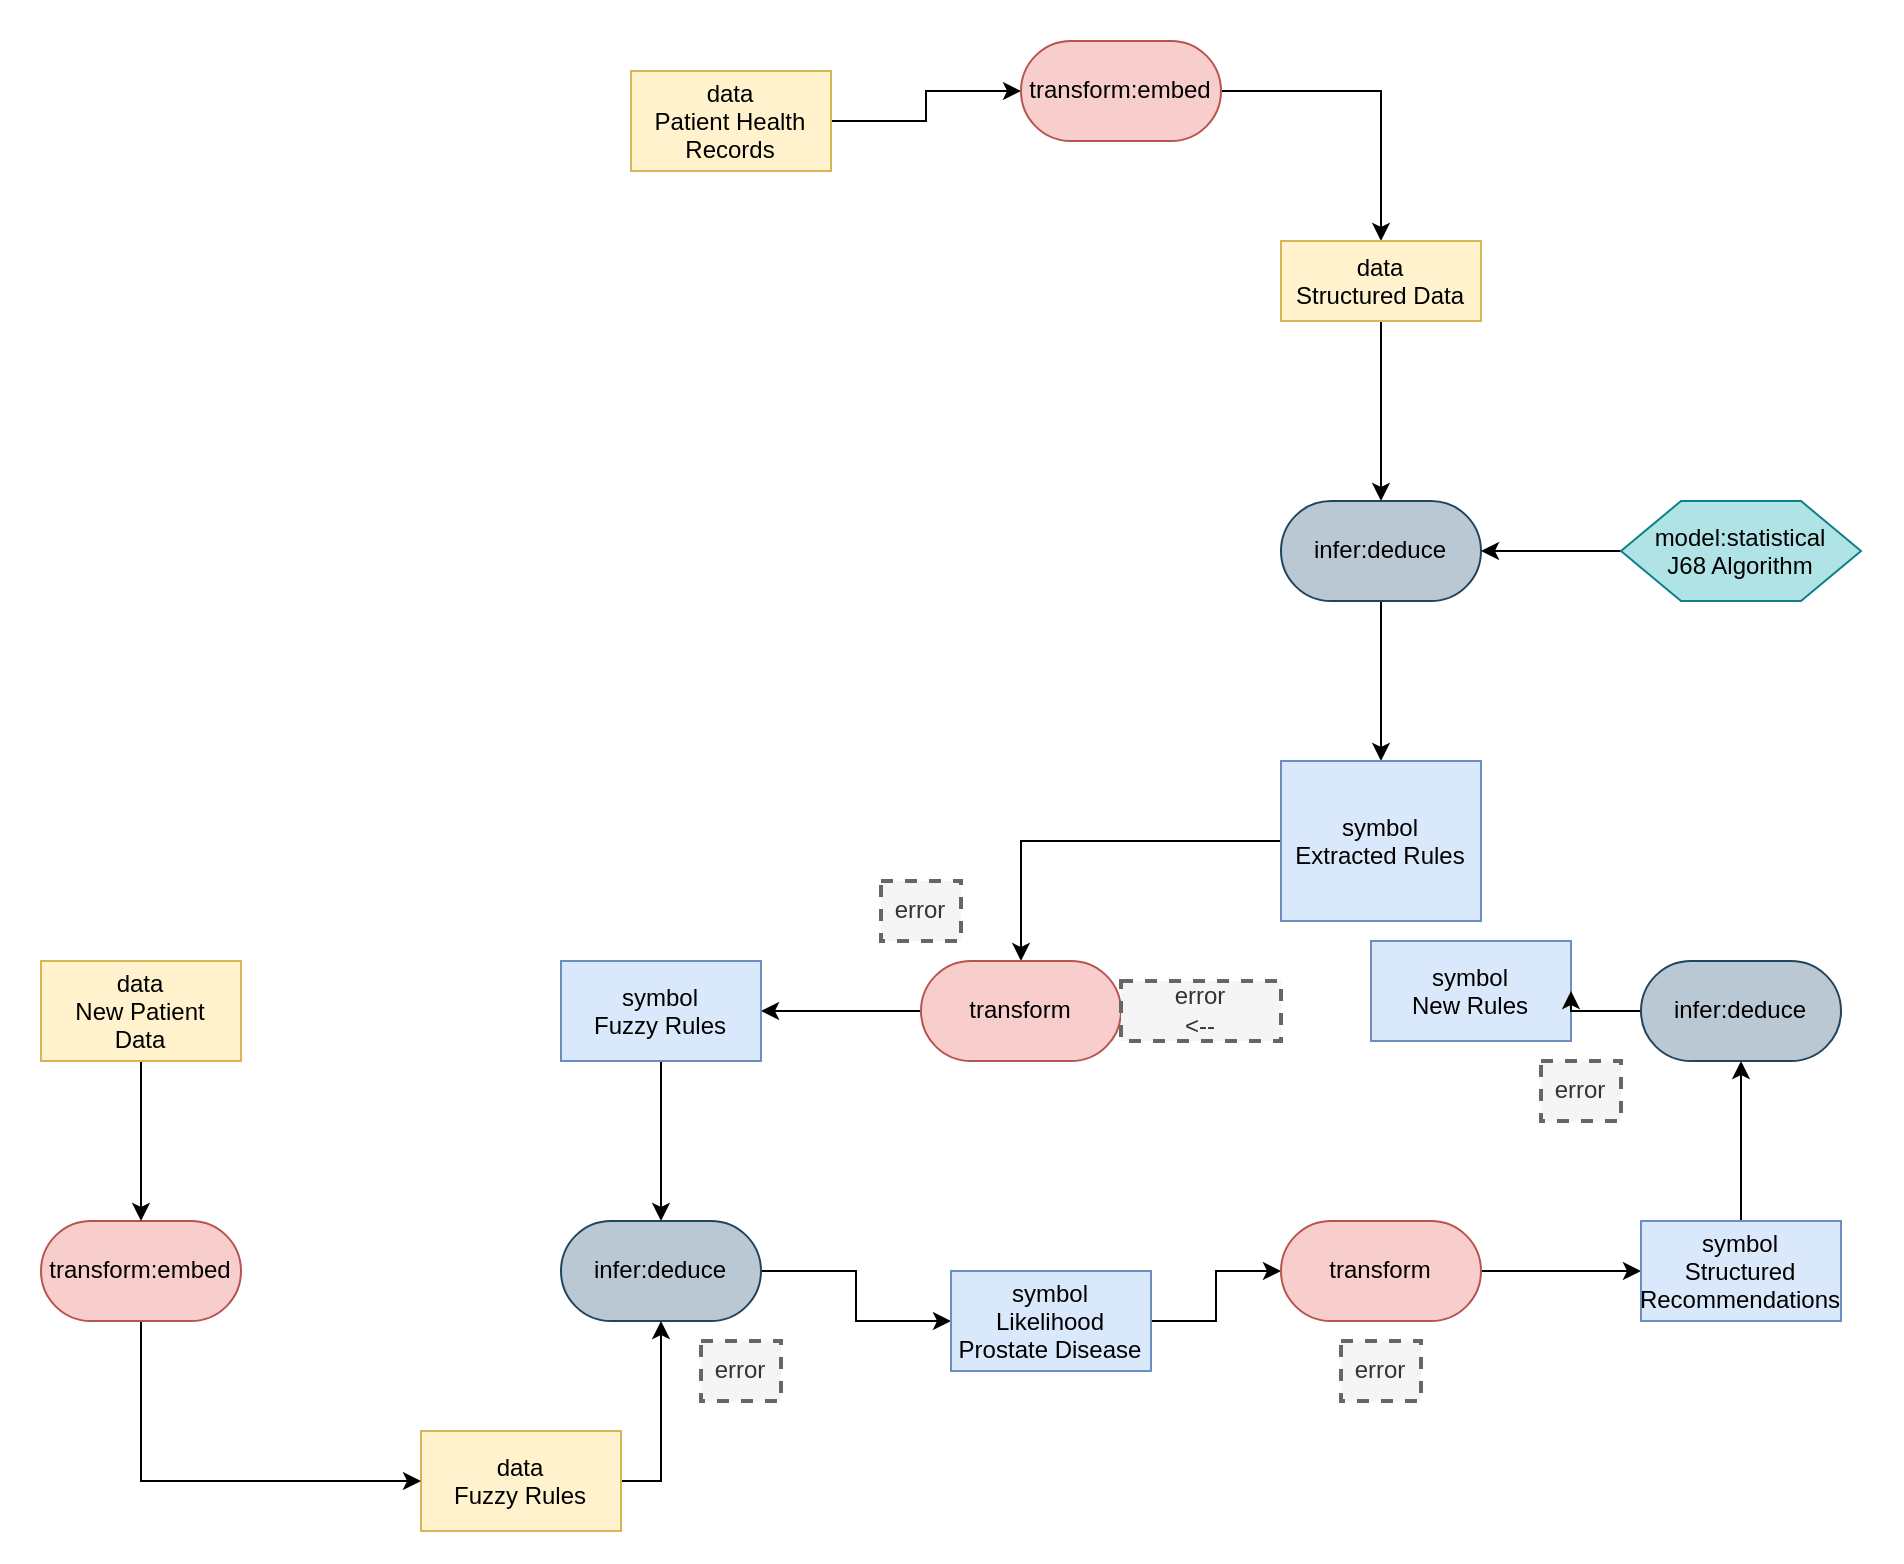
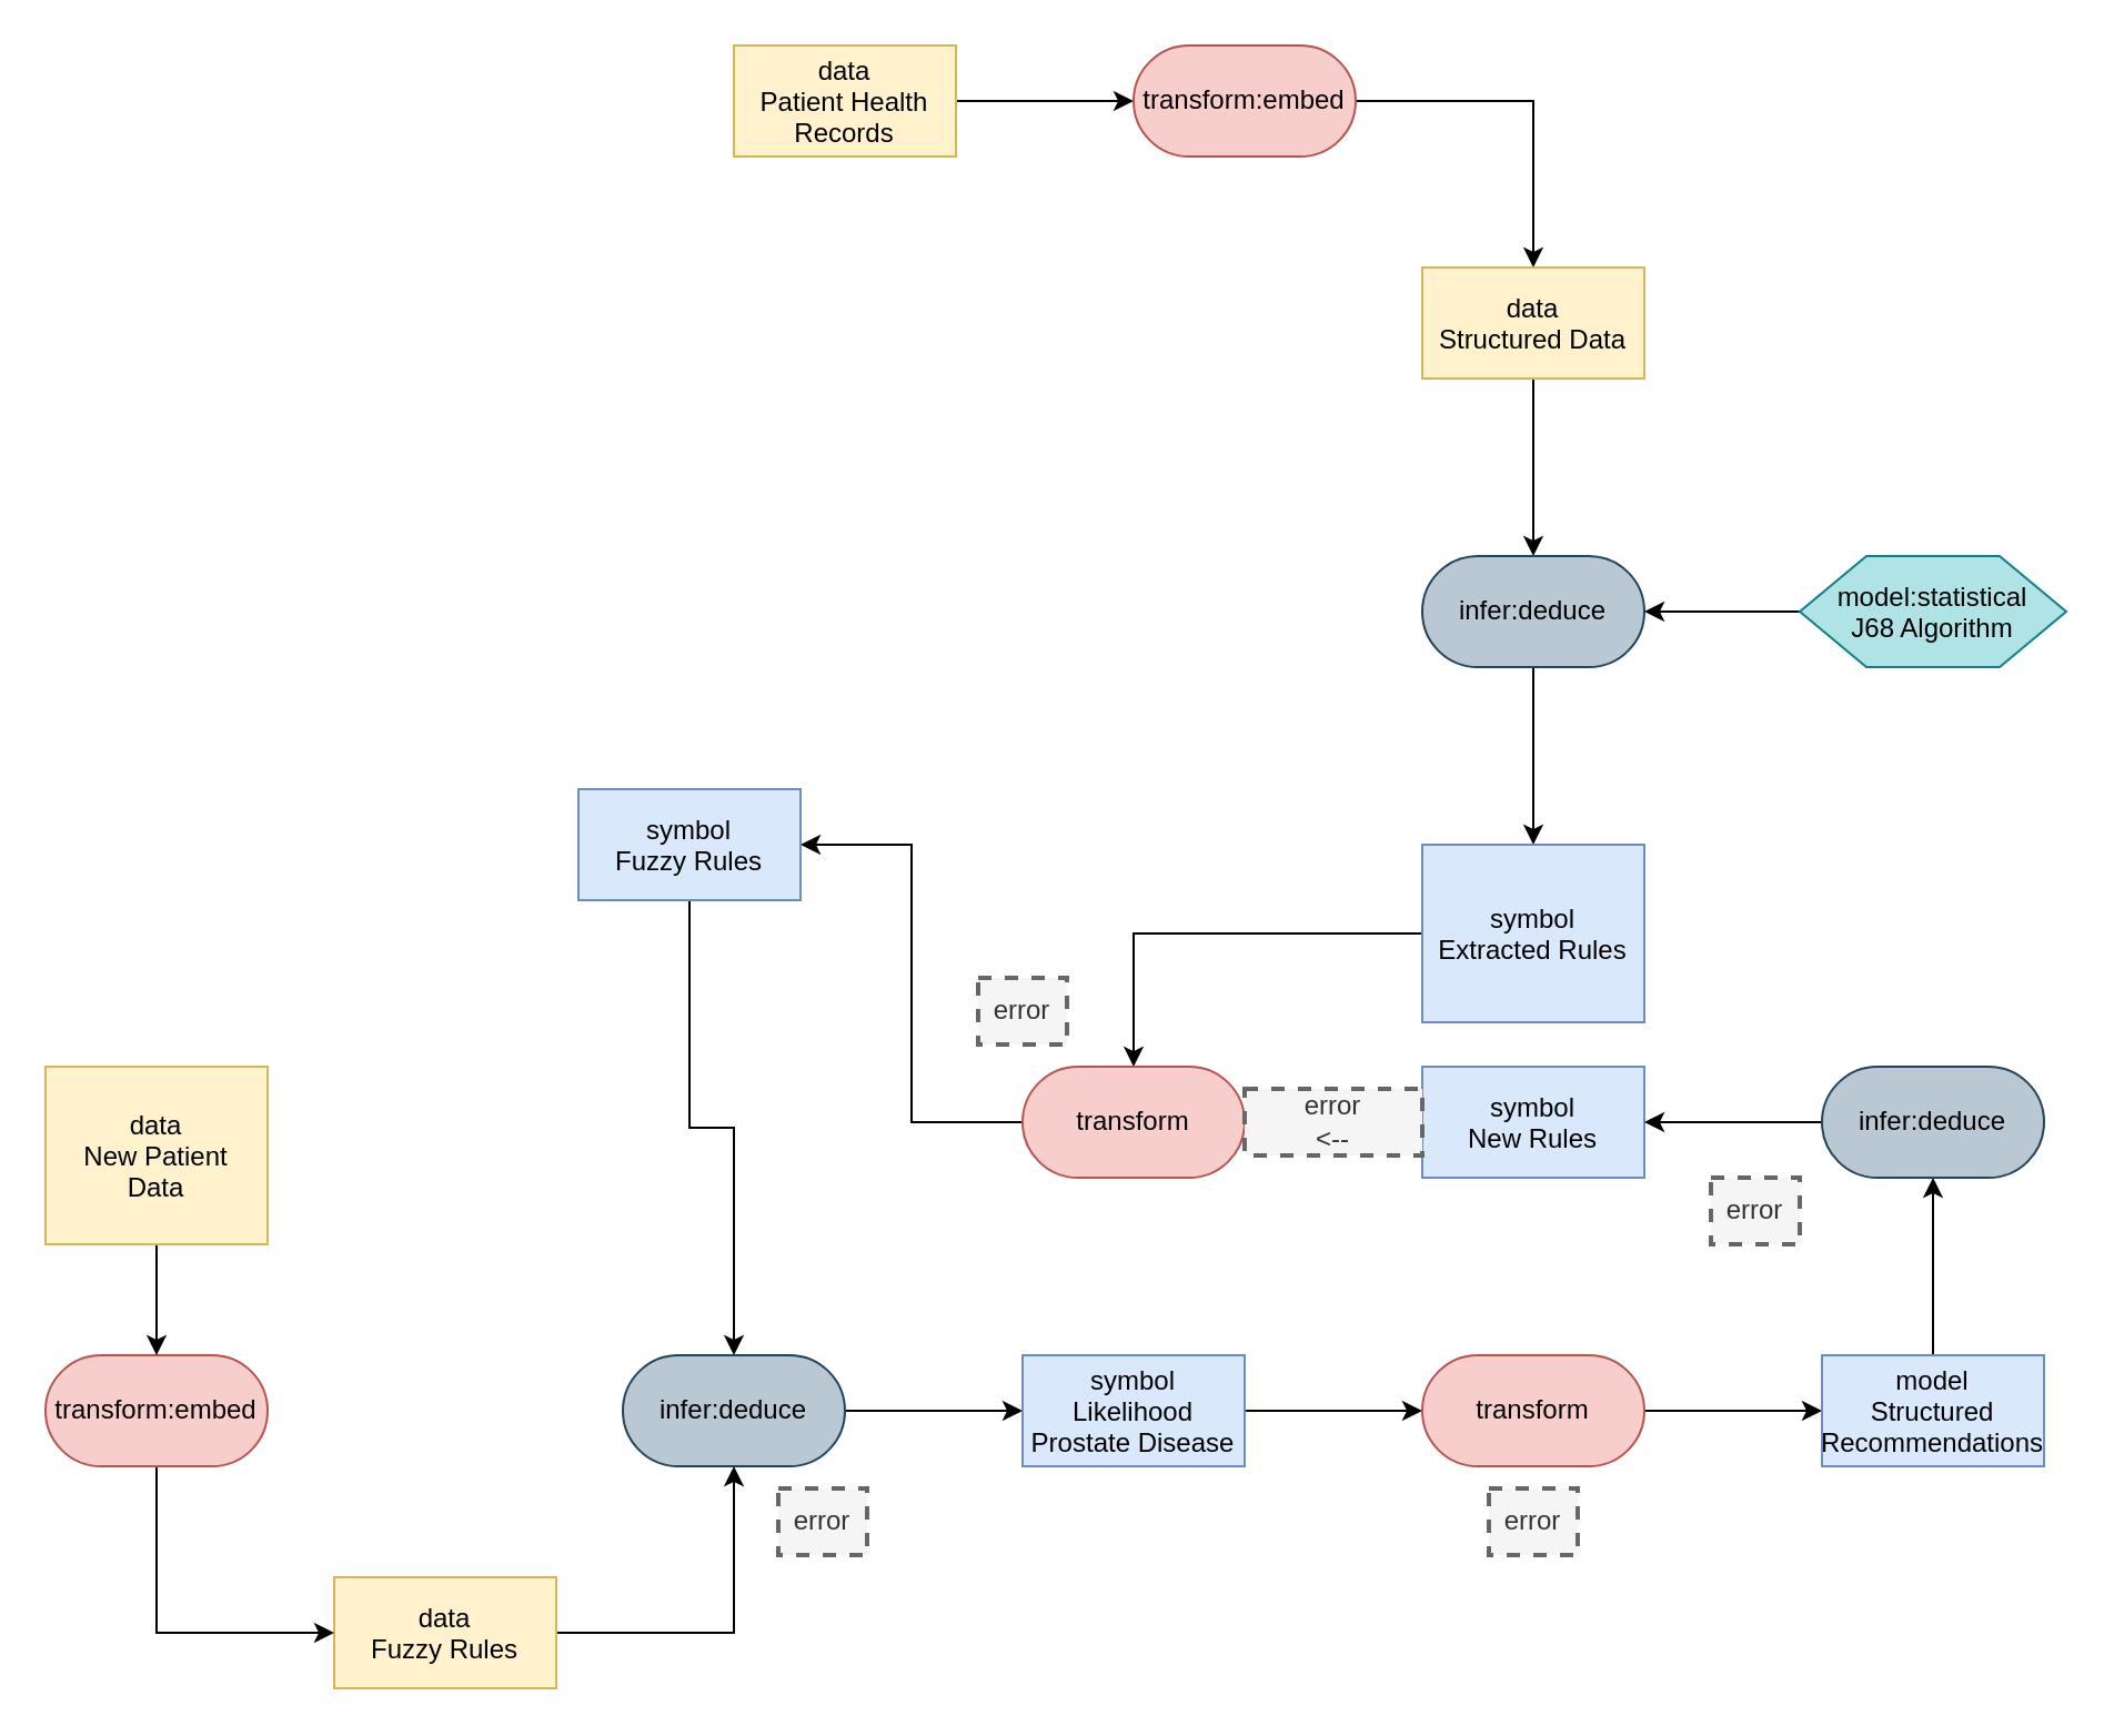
  <mxCell id="0" />
  <mxCell id="1" parent="0" />
  <mxCell id="2" style="edgeStyle=orthogonalEdgeStyle;rounded=0;orthogonalLoop=1;jettySize=auto;html=1;entryX=0;entryY=0.5;entryDx=0;entryDy=0;" edge="1" parent="1" source="3" target="5"><mxGeometry relative="1" as="geometry" /></mxCell>
- <mxCell id="3" value="data&#10;Patient Health&#10;Records" style="rectangle;fillColor=#fff2cc;strokeColor=#d6b656;" name="data" vertex="1" parent="1"><mxGeometry x="315" y="35" width="100" height="50" as="geometry" /></mxCell>
+ <mxCell id="3" value="data&#10;Patient Health&#10;Records" style="rectangle;fillColor=#fff2cc;strokeColor=#d6b656;" name="data" vertex="1" parent="1"><mxGeometry x="330" y="20" width="100" height="50" as="geometry" /></mxCell>
  <mxCell id="4" style="edgeStyle=orthogonalEdgeStyle;rounded=0;orthogonalLoop=1;jettySize=auto;html=1;exitX=1;exitY=0.5;exitDx=0;exitDy=0;entryX=0.5;entryY=0;entryDx=0;entryDy=0;" edge="1" parent="1" source="5" target="7"><mxGeometry relative="1" as="geometry" /></mxCell>
  <mxCell id="5" value="transform:embed" style="rounded=1;whiteSpace=wrap;html=1;arcSize=50;fillColor=#f8cecc;strokeColor=#b85450;" name="transform" vertex="1" parent="1"><mxGeometry x="510" y="20" width="100" height="50" as="geometry" /></mxCell>
  <mxCell id="6" style="edgeStyle=orthogonalEdgeStyle;rounded=0;orthogonalLoop=1;jettySize=auto;html=1;exitX=0.5;exitY=1;exitDx=0;exitDy=0;entryX=0.5;entryY=0;entryDx=0;entryDy=0;" edge="1" parent="1" source="7" target="9"><mxGeometry relative="1" as="geometry" /></mxCell>
- <mxCell id="7" value="data&#10;Structured Data" style="rectangle;fillColor=#fff2cc;strokeColor=#d6b656;" name="data" vertex="1" parent="1"><mxGeometry x="640" y="120" width="100" height="40" as="geometry" /></mxCell>
+ <mxCell id="7" value="data&#10;Structured Data" style="rectangle;fillColor=#fff2cc;strokeColor=#d6b656;" name="data" vertex="1" parent="1"><mxGeometry x="640" y="120" width="100" height="50" as="geometry" /></mxCell>
  <mxCell id="8" style="edgeStyle=orthogonalEdgeStyle;rounded=0;orthogonalLoop=1;jettySize=auto;html=1;exitX=0.5;exitY=1;exitDx=0;exitDy=0;entryX=0.5;entryY=0;entryDx=0;entryDy=0;" edge="1" parent="1" source="9" target="13"><mxGeometry relative="1" as="geometry" /></mxCell>
  <mxCell id="9" value="infer:deduce" style="rounded=1;whiteSpace=wrap;html=1;arcSize=50;fillColor=#bac8d3;strokeColor=#23445d;" name="infer:deduce" vertex="1" parent="1"><mxGeometry x="640" y="250" width="100" height="50" as="geometry" /></mxCell>
  <mxCell id="10" style="edgeStyle=orthogonalEdgeStyle;rounded=0;orthogonalLoop=1;jettySize=auto;html=1;entryX=1;entryY=0.5;entryDx=0;entryDy=0;" edge="1" parent="1" source="11" target="9"><mxGeometry relative="1" as="geometry" /></mxCell>
  <mxCell id="11" value="model:statistical&#10;J68 Algorithm" style="shape=hexagon;perimeter=hexagonPerimeter2;fillColor=#b0e3e6;strokeColor=#0e8088;" name="model" vertex="1" parent="1"><mxGeometry x="810" y="250" width="120" height="50" as="geometry" /></mxCell>
  <mxCell id="12" style="edgeStyle=orthogonalEdgeStyle;rounded=0;orthogonalLoop=1;jettySize=auto;html=1;exitX=0;exitY=0.5;exitDx=0;exitDy=0;entryX=0.5;entryY=0;entryDx=0;entryDy=0;" edge="1" parent="1" source="13" target="15"><mxGeometry relative="1" as="geometry" /></mxCell>
  <mxCell id="13" value="symbol&#10;Extracted Rules" style="rectangle;fillColor=#dae8fc;strokeColor=#6c8ebf;" name="symbol" vertex="1" parent="1"><mxGeometry x="640" y="380" width="100" height="80" as="geometry" /></mxCell>
  <mxCell id="14" style="edgeStyle=orthogonalEdgeStyle;rounded=0;orthogonalLoop=1;jettySize=auto;html=1;exitX=0;exitY=0.5;exitDx=0;exitDy=0;entryX=1;entryY=0.5;entryDx=0;entryDy=0;" edge="1" parent="1" source="15" target="18"><mxGeometry relative="1" as="geometry" /></mxCell>
  <mxCell id="15" value="transform" style="rounded=1;whiteSpace=wrap;html=1;arcSize=50;fillColor=#f8cecc;strokeColor=#b85450;" name="transform" vertex="1" parent="1"><mxGeometry x="460" y="480" width="100" height="50" as="geometry" /></mxCell>
- <mxCell id="16" value="symbol&#10;New Rules" style="rectangle;fillColor=#dae8fc;strokeColor=#6c8ebf;" name="symbol" vertex="1" parent="1" tooltip="⚠️ Node not part of any valid pattern."><mxGeometry x="685" y="470" width="100" height="50" as="geometry" /></mxCell>
+ <mxCell id="16" value="symbol&#10;New Rules" style="rectangle;fillColor=#dae8fc;strokeColor=#6c8ebf;" name="symbol" vertex="1" parent="1" tooltip="⚠️ Node not part of any valid pattern."><mxGeometry x="640" y="480" width="100" height="50" as="geometry" /></mxCell>
  <mxCell id="17" style="edgeStyle=orthogonalEdgeStyle;rounded=0;orthogonalLoop=1;jettySize=auto;html=1;exitX=0.5;exitY=1;exitDx=0;exitDy=0;entryX=0.5;entryY=0;entryDx=0;entryDy=0;" edge="1" parent="1" source="18" target="20"><mxGeometry relative="1" as="geometry" /></mxCell>
- <mxCell id="18" value="symbol&#10;Fuzzy Rules" style="rectangle;fillColor=#dae8fc;strokeColor=#6c8ebf;" name="symbol" vertex="1" parent="1" tooltip="⚠️ Node not part of any valid pattern."><mxGeometry x="280" y="480" width="100" height="50" as="geometry" /></mxCell>
+ <mxCell id="18" value="symbol&#10;Fuzzy Rules" style="rectangle;fillColor=#dae8fc;strokeColor=#6c8ebf;" name="symbol" vertex="1" parent="1" tooltip="⚠️ Node not part of any valid pattern."><mxGeometry x="260" y="355" width="100" height="50" as="geometry" /></mxCell>
  <mxCell id="19" style="edgeStyle=orthogonalEdgeStyle;rounded=0;orthogonalLoop=1;jettySize=auto;html=1;exitX=1;exitY=0.5;exitDx=0;exitDy=0;entryX=0;entryY=0.5;entryDx=0;entryDy=0;" edge="1" parent="1" source="20" target="22"><mxGeometry relative="1" as="geometry" /></mxCell>
  <mxCell id="20" value="infer:deduce" style="rounded=1;whiteSpace=wrap;html=1;arcSize=50;fillColor=#bac8d3;strokeColor=#23445d;" name="infer:deduce" vertex="1" parent="1" tooltip="⚠️ Node not part of any valid pattern."><mxGeometry x="280" y="610" width="100" height="50" as="geometry" /></mxCell>
  <mxCell id="21" style="edgeStyle=orthogonalEdgeStyle;rounded=0;orthogonalLoop=1;jettySize=auto;html=1;exitX=1;exitY=0.5;exitDx=0;exitDy=0;entryX=0;entryY=0.5;entryDx=0;entryDy=0;" edge="1" parent="1" source="22" target="31"><mxGeometry relative="1" as="geometry" /></mxCell>
- <mxCell id="22" value="symbol&#10;Likelihood&#10;Prostate Disease" style="rectangle;fillColor=#dae8fc;strokeColor=#6c8ebf;" name="symbol" vertex="1" parent="1" tooltip="⚠️ Node not part of any valid pattern."><mxGeometry x="475" y="635" width="100" height="50" as="geometry" /></mxCell>
+ <mxCell id="22" value="symbol&#10;Likelihood&#10;Prostate Disease" style="rectangle;fillColor=#dae8fc;strokeColor=#6c8ebf;" name="symbol" vertex="1" parent="1" tooltip="⚠️ Node not part of any valid pattern."><mxGeometry x="460" y="610" width="100" height="50" as="geometry" /></mxCell>
  <mxCell id="23" value="&lt;div&gt;error&lt;/div&gt;&lt;div&gt;&amp;lt;--&lt;/div&gt;" style="text;html=1;align=center;verticalAlign=middle;whiteSpace=wrap;rounded=0;dashed=1;fillColor=#f5f5f5;fontColor=#333333;strokeColor=#666666;strokeWidth=2;" name="text" vertex="1" parent="1"><mxGeometry x="560" y="490" width="80" height="30" as="geometry" /></mxCell>
  <mxCell id="24" style="edgeStyle=orthogonalEdgeStyle;rounded=0;orthogonalLoop=1;jettySize=auto;html=1;exitX=1;exitY=0.5;exitDx=0;exitDy=0;entryX=0.5;entryY=1;entryDx=0;entryDy=0;" edge="1" parent="1" source="25" target="20"><mxGeometry relative="1" as="geometry" /></mxCell>
- <mxCell id="25" value="data&#10;Fuzzy Rules" style="rectangle;fillColor=#fff2cc;strokeColor=#d6b656;" name="data" vertex="1" parent="1" tooltip="⚠️ Node not part of any valid pattern."><mxGeometry x="210" y="715" width="100" height="50" as="geometry" /></mxCell>
+ <mxCell id="25" value="data&#10;Fuzzy Rules" style="rectangle;fillColor=#fff2cc;strokeColor=#d6b656;" name="data" vertex="1" parent="1" tooltip="⚠️ Node not part of any valid pattern."><mxGeometry x="150" y="710" width="100" height="50" as="geometry" /></mxCell>
  <mxCell id="26" style="edgeStyle=orthogonalEdgeStyle;rounded=0;orthogonalLoop=1;jettySize=auto;html=1;exitX=0.5;exitY=1;exitDx=0;exitDy=0;entryX=0;entryY=0.5;entryDx=0;entryDy=0;" edge="1" parent="1" source="27" target="25"><mxGeometry relative="1" as="geometry" /></mxCell>
  <mxCell id="27" value="transform:embed" style="rounded=1;whiteSpace=wrap;html=1;arcSize=50;fillColor=#f8cecc;strokeColor=#b85450;" name="transform" vertex="1" parent="1"><mxGeometry x="20" y="610" width="100" height="50" as="geometry" /></mxCell>
  <mxCell id="28" style="edgeStyle=orthogonalEdgeStyle;rounded=0;orthogonalLoop=1;jettySize=auto;html=1;exitX=0.5;exitY=1;exitDx=0;exitDy=0;entryX=0.5;entryY=0;entryDx=0;entryDy=0;" edge="1" parent="1" source="29" target="27"><mxGeometry relative="1" as="geometry" /></mxCell>
- <mxCell id="29" value="data&#10;New Patient&#10;Data" style="rectangle;fillColor=#fff2cc;strokeColor=#d6b656;" name="data" vertex="1" parent="1"><mxGeometry x="20" y="480" width="100" height="50" as="geometry" /></mxCell>
+ <mxCell id="29" value="data&#10;New Patient&#10;Data" style="rectangle;fillColor=#fff2cc;strokeColor=#d6b656;" name="data" vertex="1" parent="1"><mxGeometry x="20" y="480" width="100" height="80" as="geometry" /></mxCell>
  <mxCell id="30" style="edgeStyle=orthogonalEdgeStyle;rounded=0;orthogonalLoop=1;jettySize=auto;html=1;exitX=1;exitY=0.5;exitDx=0;exitDy=0;entryX=0;entryY=0.5;entryDx=0;entryDy=0;" edge="1" parent="1" source="31" target="33"><mxGeometry relative="1" as="geometry" /></mxCell>
  <mxCell id="31" value="transform" style="rounded=1;whiteSpace=wrap;html=1;arcSize=50;fillColor=#f8cecc;strokeColor=#b85450;" name="transform" vertex="1" parent="1"><mxGeometry x="640" y="610" width="100" height="50" as="geometry" /></mxCell>
  <mxCell id="32" style="edgeStyle=orthogonalEdgeStyle;rounded=0;orthogonalLoop=1;jettySize=auto;html=1;exitX=0.5;exitY=0;exitDx=0;exitDy=0;entryX=0.5;entryY=1;entryDx=0;entryDy=0;" edge="1" parent="1" source="33" target="35"><mxGeometry relative="1" as="geometry" /></mxCell>
- <mxCell id="33" value="symbol&#10;Structured&#10;Recommendations" style="rectangle;fillColor=#dae8fc;strokeColor=#6c8ebf;" name="symbol" vertex="1" parent="1" tooltip="⚠️ Node not part of any valid pattern."><mxGeometry x="820" y="610" width="100" height="50" as="geometry" /></mxCell>
+ <mxCell id="33" value="model&#10;Structured&#10;Recommendations" style="rectangle;fillColor=#dae8fc;strokeColor=#6c8ebf;" name="symbol" vertex="1" parent="1" tooltip="⚠️ Node not part of any valid pattern."><mxGeometry x="820" y="610" width="100" height="50" as="geometry" /></mxCell>
  <mxCell id="34" style="edgeStyle=orthogonalEdgeStyle;rounded=0;orthogonalLoop=1;jettySize=auto;html=1;exitX=0;exitY=0.5;exitDx=0;exitDy=0;entryX=1;entryY=0.5;entryDx=0;entryDy=0;" edge="1" parent="1" source="35" target="16"><mxGeometry relative="1" as="geometry" /></mxCell>
  <mxCell id="35" value="infer:deduce" style="rounded=1;whiteSpace=wrap;html=1;arcSize=50;fillColor=#bac8d3;strokeColor=#23445d;" name="infer:deduce" vertex="1" parent="1" tooltip="⚠️ Node not part of any valid pattern."><mxGeometry x="820" y="480" width="100" height="50" as="geometry" /></mxCell>
  <mxCell id="36" value="error" style="text;html=1;align=center;verticalAlign=middle;whiteSpace=wrap;rounded=0;dashed=1;fillColor=#f5f5f5;fontColor=#333333;strokeColor=#666666;strokeWidth=2;" name="text" vertex="1" parent="1"><mxGeometry x="440" y="440" width="40" height="30" as="geometry" /></mxCell>
  <mxCell id="37" value="error" style="text;html=1;align=center;verticalAlign=middle;whiteSpace=wrap;rounded=0;dashed=1;fillColor=#f5f5f5;fontColor=#333333;strokeColor=#666666;strokeWidth=2;" name="text" vertex="1" parent="1"><mxGeometry x="350" y="670" width="40" height="30" as="geometry" /></mxCell>
  <mxCell id="38" value="error" style="text;html=1;align=center;verticalAlign=middle;whiteSpace=wrap;rounded=0;dashed=1;fillColor=#f5f5f5;fontColor=#333333;strokeColor=#666666;strokeWidth=2;" name="text" vertex="1" parent="1"><mxGeometry x="670" y="670" width="40" height="30" as="geometry" /></mxCell>
  <mxCell id="39" value="error" style="text;html=1;align=center;verticalAlign=middle;whiteSpace=wrap;rounded=0;dashed=1;fillColor=#f5f5f5;fontColor=#333333;strokeColor=#666666;strokeWidth=2;" name="text" vertex="1" parent="1"><mxGeometry x="770" y="530" width="40" height="30" as="geometry" /></mxCell>
